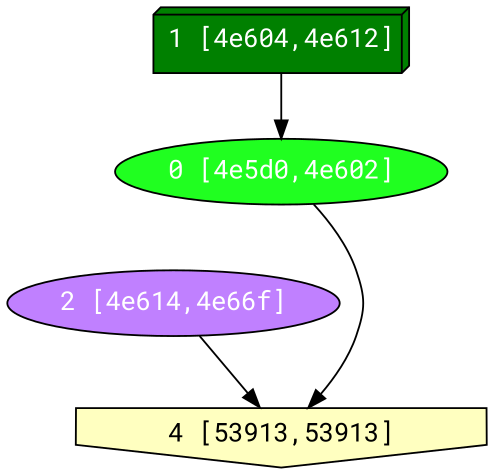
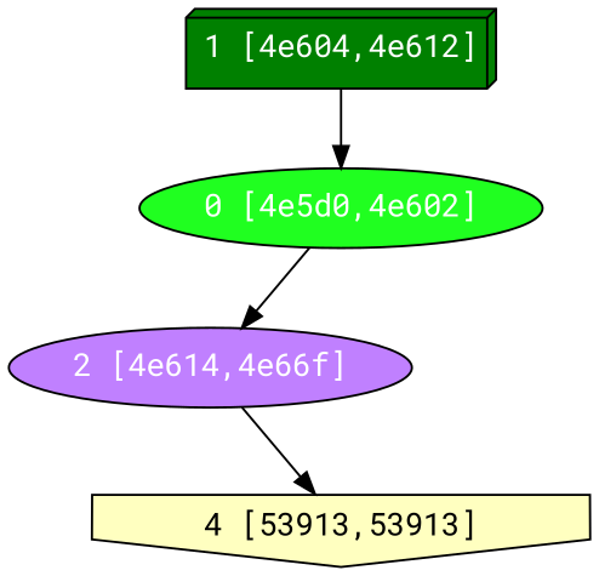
  digraph {
    fontname="Roboto Mono"
    node [fontcolor="#ffffff" fontname="Roboto Mono" shape=oval style=filled]
    edge [fontname="Roboto Mono"]
    n1 [fillcolor="#20FF20" label="0 [4e5d0,4e602]"]
    n2 [fillcolor="#C080FF" label="2 [4e614,4e66f]"]
    n3 [fillcolor="#008000" label="1 [4e604,4e612]" shape=box3d]
    n4 [fillcolor="#FFFFC0" fontcolor="#000000" label="4 [53913,53913]" shape=invhouse]
-   n1 -> n4
+   n1 -> n2
    n2 -> n4
    n3 -> n1
  }
